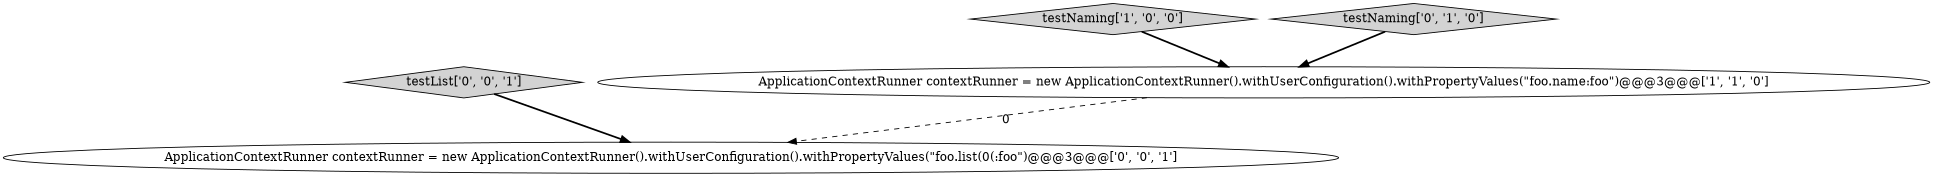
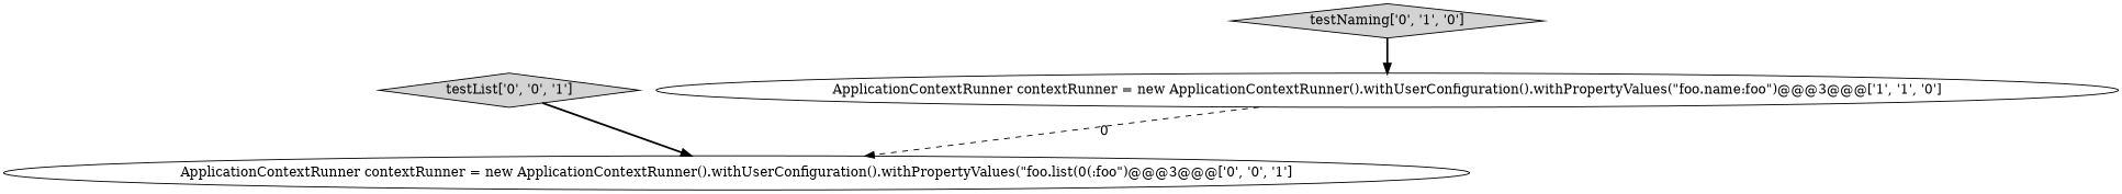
  digraph {
    node [fillcolor=lightgray shape=diamond style=filled]
    edge [style=bold]
    n1 [label="testList['0', '0', '1']"]
    n2 [fillcolor=white label="ApplicationContextRunner contextRunner = new ApplicationContextRunner().withUserConfiguration().withPropertyValues(\"foo.list(0(:foo\")@@@3@@@['0', '0', '1']" shape=ellipse]
-   n3 [label="testNaming['1', '0', '0']"]
    n4 [fillcolor=white label="ApplicationContextRunner contextRunner = new ApplicationContextRunner().withUserConfiguration().withPropertyValues(\"foo.name:foo\")@@@3@@@['1', '1', '0']" shape=ellipse]
    n5 [label="testNaming['0', '1', '0']"]
    n1 -> n2
-   n3 -> n4
    n4 -> n2 [label=0 style=dashed]
    n5 -> n4
  }
